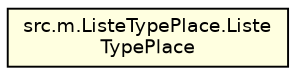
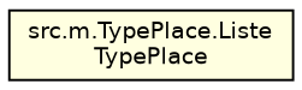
  digraph {
    rankdir=LR
-   n1 [color=black fillcolor=lightyellow fontname=Helvetica fontsize=10 height=0.2 label="src.m.ListeTypePlace.Liste\lTypePlace" shape=record style=filled width=0.4]
+   n1 [color=black fillcolor=lightyellow fontname=Helvetica fontsize=10 height=0.2 label="src.m.TypePlace.Liste\lTypePlace" shape=record style=filled width=0.4]
  }
